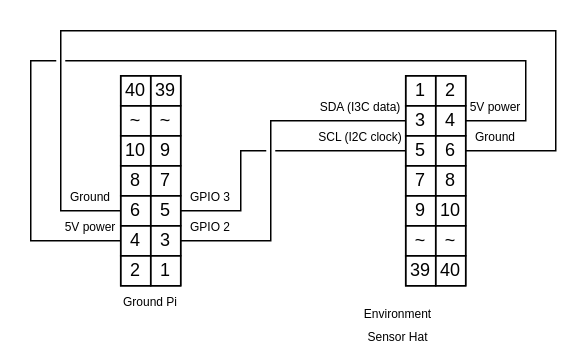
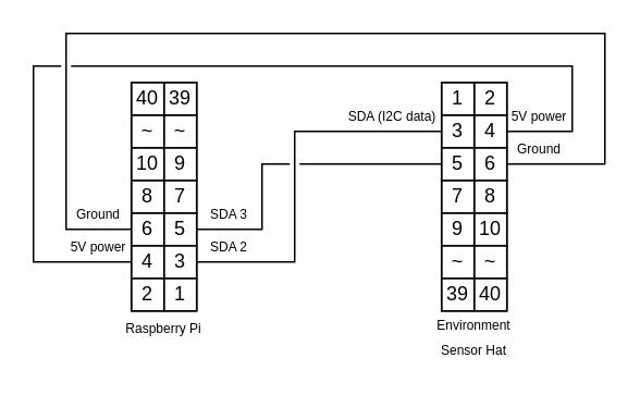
  <mxCell id="0" />
  <mxCell id="1" parent="0" />
  <mxCell id="2" value="" style="childLayout=tableLayout;recursiveResize=0;shadow=0;fillColor=none;" vertex="1" parent="1"><mxGeometry x="79.97" y="50" width="40" height="140" as="geometry" /></mxCell>
  <mxCell id="3" value="" style="shape=tableRow;horizontal=0;startSize=0;swimlaneHead=0;swimlaneBody=0;top=0;left=0;bottom=0;right=0;dropTarget=0;collapsible=0;recursiveResize=0;expand=0;fontStyle=0;fillColor=none;strokeColor=inherit;" vertex="1" parent="2"><mxGeometry width="40" height="20" as="geometry" /></mxCell>
  <mxCell id="4" value="40" style="connectable=0;recursiveResize=0;strokeColor=inherit;fillColor=none;align=center;whiteSpace=wrap;html=1;" vertex="1" parent="3"><mxGeometry width="20" height="20" as="geometry"><mxRectangle width="20" height="20" as="alternateBounds" /></mxGeometry></mxCell>
  <mxCell id="5" value="39" style="connectable=0;recursiveResize=0;strokeColor=inherit;fillColor=none;align=center;whiteSpace=wrap;html=1;" vertex="1" parent="3"><mxGeometry x="20" width="20" height="20" as="geometry"><mxRectangle width="20" height="20" as="alternateBounds" /></mxGeometry></mxCell>
  <mxCell id="6" style="shape=tableRow;horizontal=0;startSize=0;swimlaneHead=0;swimlaneBody=0;top=0;left=0;bottom=0;right=0;dropTarget=0;collapsible=0;recursiveResize=0;expand=0;fontStyle=0;fillColor=none;strokeColor=inherit;" vertex="1" parent="2"><mxGeometry y="20" width="40" height="20" as="geometry" /></mxCell>
  <mxCell id="7" value="~" style="connectable=0;recursiveResize=0;strokeColor=inherit;fillColor=none;align=center;whiteSpace=wrap;html=1;" vertex="1" parent="6"><mxGeometry width="20" height="20" as="geometry"><mxRectangle width="20" height="20" as="alternateBounds" /></mxGeometry></mxCell>
  <mxCell id="8" value="~" style="connectable=0;recursiveResize=0;strokeColor=inherit;fillColor=none;align=center;whiteSpace=wrap;html=1;" vertex="1" parent="6"><mxGeometry x="20" width="20" height="20" as="geometry"><mxRectangle width="20" height="20" as="alternateBounds" /></mxGeometry></mxCell>
  <mxCell id="9" style="shape=tableRow;horizontal=0;startSize=0;swimlaneHead=0;swimlaneBody=0;top=0;left=0;bottom=0;right=0;dropTarget=0;collapsible=0;recursiveResize=0;expand=0;fontStyle=0;fillColor=none;strokeColor=inherit;" vertex="1" parent="2"><mxGeometry y="40" width="40" height="20" as="geometry" /></mxCell>
  <mxCell id="10" value="10" style="connectable=0;recursiveResize=0;strokeColor=inherit;fillColor=none;align=center;whiteSpace=wrap;html=1;" vertex="1" parent="9"><mxGeometry width="20" height="20" as="geometry"><mxRectangle width="20" height="20" as="alternateBounds" /></mxGeometry></mxCell>
  <mxCell id="11" value="9" style="connectable=0;recursiveResize=0;strokeColor=inherit;fillColor=none;align=center;whiteSpace=wrap;html=1;" vertex="1" parent="9"><mxGeometry x="20" width="20" height="20" as="geometry"><mxRectangle width="20" height="20" as="alternateBounds" /></mxGeometry></mxCell>
  <mxCell id="12" style="shape=tableRow;horizontal=0;startSize=0;swimlaneHead=0;swimlaneBody=0;top=0;left=0;bottom=0;right=0;dropTarget=0;collapsible=0;recursiveResize=0;expand=0;fontStyle=0;fillColor=none;strokeColor=inherit;" vertex="1" parent="2"><mxGeometry y="60" width="40" height="20" as="geometry" /></mxCell>
  <mxCell id="13" value="8" style="connectable=0;recursiveResize=0;strokeColor=inherit;fillColor=none;align=center;whiteSpace=wrap;html=1;" vertex="1" parent="12"><mxGeometry width="20" height="20" as="geometry"><mxRectangle width="20" height="20" as="alternateBounds" /></mxGeometry></mxCell>
  <mxCell id="14" value="7" style="connectable=0;recursiveResize=0;strokeColor=inherit;fillColor=none;align=center;whiteSpace=wrap;html=1;" vertex="1" parent="12"><mxGeometry x="20" width="20" height="20" as="geometry"><mxRectangle width="20" height="20" as="alternateBounds" /></mxGeometry></mxCell>
  <mxCell id="15" style="shape=tableRow;horizontal=0;startSize=0;swimlaneHead=0;swimlaneBody=0;top=0;left=0;bottom=0;right=0;dropTarget=0;collapsible=0;recursiveResize=0;expand=0;fontStyle=0;fillColor=none;strokeColor=inherit;" vertex="1" parent="2"><mxGeometry y="80" width="40" height="20" as="geometry" /></mxCell>
  <mxCell id="16" value="6" style="connectable=0;recursiveResize=0;strokeColor=inherit;fillColor=none;align=center;whiteSpace=wrap;html=1;" vertex="1" parent="15"><mxGeometry width="20" height="20" as="geometry"><mxRectangle width="20" height="20" as="alternateBounds" /></mxGeometry></mxCell>
  <mxCell id="17" value="5" style="connectable=0;recursiveResize=0;strokeColor=inherit;fillColor=none;align=center;whiteSpace=wrap;html=1;" vertex="1" parent="15"><mxGeometry x="20" width="20" height="20" as="geometry"><mxRectangle width="20" height="20" as="alternateBounds" /></mxGeometry></mxCell>
  <mxCell id="18" style="shape=tableRow;horizontal=0;startSize=0;swimlaneHead=0;swimlaneBody=0;top=0;left=0;bottom=0;right=0;dropTarget=0;collapsible=0;recursiveResize=0;expand=0;fontStyle=0;fillColor=none;strokeColor=inherit;" vertex="1" parent="2"><mxGeometry y="100" width="40" height="20" as="geometry" /></mxCell>
  <mxCell id="19" value="4" style="connectable=0;recursiveResize=0;strokeColor=inherit;fillColor=none;align=center;whiteSpace=wrap;html=1;" vertex="1" parent="18"><mxGeometry width="20" height="20" as="geometry"><mxRectangle width="20" height="20" as="alternateBounds" /></mxGeometry></mxCell>
  <mxCell id="20" value="3" style="connectable=0;recursiveResize=0;strokeColor=inherit;fillColor=none;align=center;whiteSpace=wrap;html=1;" vertex="1" parent="18"><mxGeometry x="20" width="20" height="20" as="geometry"><mxRectangle width="20" height="20" as="alternateBounds" /></mxGeometry></mxCell>
  <mxCell id="21" style="shape=tableRow;horizontal=0;startSize=0;swimlaneHead=0;swimlaneBody=0;top=0;left=0;bottom=0;right=0;dropTarget=0;collapsible=0;recursiveResize=0;expand=0;fontStyle=0;fillColor=none;strokeColor=inherit;" vertex="1" parent="2"><mxGeometry y="120" width="40" height="20" as="geometry" /></mxCell>
  <mxCell id="22" value="2" style="connectable=0;recursiveResize=0;strokeColor=inherit;fillColor=none;align=center;whiteSpace=wrap;html=1;" vertex="1" parent="21"><mxGeometry width="20" height="20" as="geometry"><mxRectangle width="20" height="20" as="alternateBounds" /></mxGeometry></mxCell>
  <mxCell id="23" value="1" style="connectable=0;recursiveResize=0;strokeColor=inherit;fillColor=none;align=center;whiteSpace=wrap;html=1;" vertex="1" parent="21"><mxGeometry x="20" width="20" height="20" as="geometry"><mxRectangle width="20" height="20" as="alternateBounds" /></mxGeometry></mxCell>
  <mxCell id="24" value="" style="childLayout=tableLayout;recursiveResize=0;shadow=0;fillColor=none;" vertex="1" parent="1"><mxGeometry x="269.97" y="50" width="40" height="140" as="geometry" /></mxCell>
  <mxCell id="25" value="" style="shape=tableRow;horizontal=0;startSize=0;swimlaneHead=0;swimlaneBody=0;top=0;left=0;bottom=0;right=0;dropTarget=0;collapsible=0;recursiveResize=0;expand=0;fontStyle=0;fillColor=none;strokeColor=inherit;" vertex="1" parent="24"><mxGeometry width="40" height="20" as="geometry" /></mxCell>
  <mxCell id="26" value="&lt;div&gt;1&lt;/div&gt;" style="connectable=0;recursiveResize=0;strokeColor=inherit;fillColor=none;align=center;whiteSpace=wrap;html=1;" vertex="1" parent="25"><mxGeometry width="20" height="20" as="geometry"><mxRectangle width="20" height="20" as="alternateBounds" /></mxGeometry></mxCell>
  <mxCell id="27" value="2" style="connectable=0;recursiveResize=0;strokeColor=inherit;fillColor=none;align=center;whiteSpace=wrap;html=1;" vertex="1" parent="25"><mxGeometry x="20" width="20" height="20" as="geometry"><mxRectangle width="20" height="20" as="alternateBounds" /></mxGeometry></mxCell>
  <mxCell id="28" style="shape=tableRow;horizontal=0;startSize=0;swimlaneHead=0;swimlaneBody=0;top=0;left=0;bottom=0;right=0;dropTarget=0;collapsible=0;recursiveResize=0;expand=0;fontStyle=0;fillColor=none;strokeColor=inherit;" vertex="1" parent="24"><mxGeometry y="20" width="40" height="20" as="geometry" /></mxCell>
  <mxCell id="29" value="3" style="connectable=0;recursiveResize=0;strokeColor=inherit;fillColor=none;align=center;whiteSpace=wrap;html=1;" vertex="1" parent="28"><mxGeometry width="20" height="20" as="geometry"><mxRectangle width="20" height="20" as="alternateBounds" /></mxGeometry></mxCell>
  <mxCell id="30" value="&lt;div&gt;4&lt;/div&gt;" style="connectable=0;recursiveResize=0;strokeColor=inherit;fillColor=none;align=center;whiteSpace=wrap;html=1;" vertex="1" parent="28"><mxGeometry x="20" width="20" height="20" as="geometry"><mxRectangle width="20" height="20" as="alternateBounds" /></mxGeometry></mxCell>
  <mxCell id="31" style="shape=tableRow;horizontal=0;startSize=0;swimlaneHead=0;swimlaneBody=0;top=0;left=0;bottom=0;right=0;dropTarget=0;collapsible=0;recursiveResize=0;expand=0;fontStyle=0;fillColor=none;strokeColor=inherit;" vertex="1" parent="24"><mxGeometry y="40" width="40" height="20" as="geometry" /></mxCell>
  <mxCell id="32" value="5" style="connectable=0;recursiveResize=0;strokeColor=inherit;fillColor=none;align=center;whiteSpace=wrap;html=1;" vertex="1" parent="31"><mxGeometry width="20" height="20" as="geometry"><mxRectangle width="20" height="20" as="alternateBounds" /></mxGeometry></mxCell>
  <mxCell id="33" value="6" style="connectable=0;recursiveResize=0;strokeColor=inherit;fillColor=none;align=center;whiteSpace=wrap;html=1;" vertex="1" parent="31"><mxGeometry x="20" width="20" height="20" as="geometry"><mxRectangle width="20" height="20" as="alternateBounds" /></mxGeometry></mxCell>
  <mxCell id="34" style="shape=tableRow;horizontal=0;startSize=0;swimlaneHead=0;swimlaneBody=0;top=0;left=0;bottom=0;right=0;dropTarget=0;collapsible=0;recursiveResize=0;expand=0;fontStyle=0;fillColor=none;strokeColor=inherit;" vertex="1" parent="24"><mxGeometry y="60" width="40" height="20" as="geometry" /></mxCell>
  <mxCell id="35" value="7" style="connectable=0;recursiveResize=0;strokeColor=inherit;fillColor=none;align=center;whiteSpace=wrap;html=1;" vertex="1" parent="34"><mxGeometry width="20" height="20" as="geometry"><mxRectangle width="20" height="20" as="alternateBounds" /></mxGeometry></mxCell>
  <mxCell id="36" value="8" style="connectable=0;recursiveResize=0;strokeColor=inherit;fillColor=none;align=center;whiteSpace=wrap;html=1;" vertex="1" parent="34"><mxGeometry x="20" width="20" height="20" as="geometry"><mxRectangle width="20" height="20" as="alternateBounds" /></mxGeometry></mxCell>
  <mxCell id="37" style="shape=tableRow;horizontal=0;startSize=0;swimlaneHead=0;swimlaneBody=0;top=0;left=0;bottom=0;right=0;dropTarget=0;collapsible=0;recursiveResize=0;expand=0;fontStyle=0;fillColor=none;strokeColor=inherit;" vertex="1" parent="24"><mxGeometry y="80" width="40" height="20" as="geometry" /></mxCell>
  <mxCell id="38" value="9" style="connectable=0;recursiveResize=0;strokeColor=inherit;fillColor=none;align=center;whiteSpace=wrap;html=1;" vertex="1" parent="37"><mxGeometry width="20" height="20" as="geometry"><mxRectangle width="20" height="20" as="alternateBounds" /></mxGeometry></mxCell>
  <mxCell id="39" value="10" style="connectable=0;recursiveResize=0;strokeColor=inherit;fillColor=none;align=center;whiteSpace=wrap;html=1;" vertex="1" parent="37"><mxGeometry x="20" width="20" height="20" as="geometry"><mxRectangle width="20" height="20" as="alternateBounds" /></mxGeometry></mxCell>
  <mxCell id="40" style="shape=tableRow;horizontal=0;startSize=0;swimlaneHead=0;swimlaneBody=0;top=0;left=0;bottom=0;right=0;dropTarget=0;collapsible=0;recursiveResize=0;expand=0;fontStyle=0;fillColor=none;strokeColor=inherit;" vertex="1" parent="24"><mxGeometry y="100" width="40" height="20" as="geometry" /></mxCell>
  <mxCell id="41" value="~" style="connectable=0;recursiveResize=0;strokeColor=inherit;fillColor=none;align=center;whiteSpace=wrap;html=1;" vertex="1" parent="40"><mxGeometry width="20" height="20" as="geometry"><mxRectangle width="20" height="20" as="alternateBounds" /></mxGeometry></mxCell>
  <mxCell id="42" value="~" style="connectable=0;recursiveResize=0;strokeColor=inherit;fillColor=none;align=center;whiteSpace=wrap;html=1;" vertex="1" parent="40"><mxGeometry x="20" width="20" height="20" as="geometry"><mxRectangle width="20" height="20" as="alternateBounds" /></mxGeometry></mxCell>
  <mxCell id="43" style="shape=tableRow;horizontal=0;startSize=0;swimlaneHead=0;swimlaneBody=0;top=0;left=0;bottom=0;right=0;dropTarget=0;collapsible=0;recursiveResize=0;expand=0;fontStyle=0;fillColor=none;strokeColor=inherit;" vertex="1" parent="24"><mxGeometry y="120" width="40" height="20" as="geometry" /></mxCell>
  <mxCell id="44" value="39" style="connectable=0;recursiveResize=0;strokeColor=inherit;fillColor=none;align=center;whiteSpace=wrap;html=1;" vertex="1" parent="43"><mxGeometry width="20" height="20" as="geometry"><mxRectangle width="20" height="20" as="alternateBounds" /></mxGeometry></mxCell>
  <mxCell id="45" value="40" style="connectable=0;recursiveResize=0;strokeColor=inherit;fillColor=none;align=center;whiteSpace=wrap;html=1;" vertex="1" parent="43"><mxGeometry x="20" width="20" height="20" as="geometry"><mxRectangle width="20" height="20" as="alternateBounds" /></mxGeometry></mxCell>
  <mxCell id="46" style="edgeStyle=orthogonalEdgeStyle;rounded=0;orthogonalLoop=1;jettySize=auto;html=1;exitX=0;exitY=1;exitDx=0;exitDy=0;entryX=0;entryY=0.5;entryDx=0;entryDy=0;endArrow=none;endFill=0;" edge="1" parent="1" source="47" target="28"><mxGeometry relative="1" as="geometry"><Array as="points"><mxPoint x="180" y="160" /><mxPoint x="180" y="80" /></Array></mxGeometry></mxCell>
- <mxCell id="47" value="&lt;font style=&quot;font-size: 8px;&quot;&gt;GPIO 2&lt;/font&gt;" style="text;html=1;align=center;verticalAlign=middle;whiteSpace=wrap;rounded=0;" vertex="1" parent="1"><mxGeometry x="119.97" y="140" width="40" height="20" as="geometry" /></mxCell>
+ <mxCell id="47" value="&lt;font style=&quot;font-size: 8px;&quot;&gt;SDA 2&lt;/font&gt;" style="text;html=1;align=center;verticalAlign=middle;whiteSpace=wrap;rounded=0;" vertex="1" parent="1"><mxGeometry x="119.97" y="140" width="40" height="20" as="geometry" /></mxCell>
  <mxCell id="48" style="edgeStyle=orthogonalEdgeStyle;rounded=0;orthogonalLoop=1;jettySize=auto;html=1;exitX=0;exitY=1;exitDx=0;exitDy=0;entryX=0;entryY=0.5;entryDx=0;entryDy=0;jumpStyle=gap;endArrow=none;endFill=0;" edge="1" parent="1" source="49" target="31"><mxGeometry relative="1" as="geometry"><Array as="points"><mxPoint x="160" y="140" /><mxPoint x="160" y="100" /></Array></mxGeometry></mxCell>
- <mxCell id="49" value="&lt;font style=&quot;font-size: 8px;&quot;&gt;GPIO 3&lt;/font&gt;" style="text;html=1;align=center;verticalAlign=middle;whiteSpace=wrap;rounded=0;" vertex="1" parent="1"><mxGeometry x="119.97" y="120" width="40" height="20" as="geometry" /></mxCell>
- <mxCell id="50" value="&lt;font style=&quot;font-size: 8px;&quot;&gt;SDA (I3C data)&lt;/font&gt;" style="text;html=1;align=center;verticalAlign=middle;whiteSpace=wrap;rounded=0;" vertex="1" parent="1"><mxGeometry x="209.97" y="60" width="60" height="20" as="geometry" /></mxCell>
- <mxCell id="51" value="&lt;font style=&quot;font-size: 8px;&quot;&gt;SCL (I2C clock)&lt;/font&gt;" style="text;html=1;align=center;verticalAlign=middle;whiteSpace=wrap;rounded=0;" vertex="1" parent="1"><mxGeometry x="209.97" y="80" width="60" height="20" as="geometry" /></mxCell>
+ <mxCell id="49" value="&lt;font style=&quot;font-size: 8px;&quot;&gt;SDA 3&lt;/font&gt;" style="text;html=1;align=center;verticalAlign=middle;whiteSpace=wrap;rounded=0;" vertex="1" parent="1"><mxGeometry x="119.97" y="120" width="40" height="20" as="geometry" /></mxCell>
+ <mxCell id="50" value="&lt;font style=&quot;font-size: 8px;&quot;&gt;SDA (I2C data)&lt;/font&gt;" style="text;html=1;align=center;verticalAlign=middle;whiteSpace=wrap;rounded=0;" vertex="1" parent="1"><mxGeometry x="209.97" y="60" width="60" height="20" as="geometry" /></mxCell>
  <mxCell id="52" value="&lt;font style=&quot;font-size: 8px;&quot;&gt;5V power&lt;/font&gt;" style="text;html=1;align=center;verticalAlign=middle;whiteSpace=wrap;rounded=0;" vertex="1" parent="1"><mxGeometry x="309.97" y="60" width="40" height="20" as="geometry" /></mxCell>
  <mxCell id="53" value="&lt;font style=&quot;font-size: 8px;&quot;&gt;Ground&lt;/font&gt;" style="text;html=1;align=center;verticalAlign=middle;whiteSpace=wrap;rounded=0;" vertex="1" parent="1"><mxGeometry x="309.97" y="80" width="40" height="20" as="geometry" /></mxCell>
  <mxCell id="54" style="edgeStyle=orthogonalEdgeStyle;rounded=0;orthogonalLoop=1;jettySize=auto;html=1;exitX=1;exitY=0;exitDx=0;exitDy=0;entryX=0;entryY=1;entryDx=0;entryDy=0;endArrow=none;endFill=0;" edge="1" parent="1" source="56" target="53"><mxGeometry relative="1" as="geometry"><Array as="points"><mxPoint x="40" y="140" /><mxPoint x="40" y="20" /><mxPoint x="370" y="20" /><mxPoint x="370" y="100" /></Array></mxGeometry></mxCell>
  <mxCell id="55" style="edgeStyle=orthogonalEdgeStyle;rounded=0;orthogonalLoop=1;jettySize=auto;html=1;exitX=1;exitY=1;exitDx=0;exitDy=0;entryX=1;entryY=0.5;entryDx=0;entryDy=0;jumpStyle=gap;endArrow=none;endFill=0;" edge="1" parent="1" source="56" target="28"><mxGeometry relative="1" as="geometry"><Array as="points"><mxPoint x="20" y="160" /><mxPoint x="20" y="40" /><mxPoint x="350" y="40" /><mxPoint x="350" y="80" /></Array></mxGeometry></mxCell>
  <mxCell id="56" value="&lt;font style=&quot;font-size: 8px;&quot;&gt;5V power&lt;/font&gt;" style="text;html=1;align=center;verticalAlign=middle;whiteSpace=wrap;rounded=0;" vertex="1" parent="1"><mxGeometry x="39.97" y="140" width="40" height="20" as="geometry" /></mxCell>
  <mxCell id="57" value="&lt;font style=&quot;font-size: 8px;&quot;&gt;Ground&lt;/font&gt;" style="text;html=1;align=center;verticalAlign=middle;whiteSpace=wrap;rounded=0;" vertex="1" parent="1"><mxGeometry x="39.97" y="120" width="40" height="20" as="geometry" /></mxCell>
- <mxCell id="58" value="&lt;font style=&quot;font-size: 8px;&quot;&gt;Ground Pi&lt;/font&gt;" style="text;html=1;align=center;verticalAlign=middle;whiteSpace=wrap;rounded=0;" vertex="1" parent="1"><mxGeometry x="69.97" y="190" width="60" height="20" as="geometry" /></mxCell>
- <mxCell id="59" value="&lt;font style=&quot;font-size: 8px;&quot;&gt;Environment Sensor Hat&lt;/font&gt;" style="text;html=1;align=center;verticalAlign=middle;whiteSpace=wrap;rounded=0;" vertex="1" parent="1"><mxGeometry x="229.97" y="200" width="70" height="30" as="geometry" /></mxCell>
+ <mxCell id="58" value="&lt;font style=&quot;font-size: 8px;&quot;&gt;Raspberry Pi&lt;/font&gt;" style="text;html=1;align=center;verticalAlign=middle;whiteSpace=wrap;rounded=0;" vertex="1" parent="1"><mxGeometry x="69.97" y="190" width="60" height="20" as="geometry" /></mxCell>
+ <mxCell id="59" value="&lt;font style=&quot;font-size: 8px;&quot;&gt;Environment Sensor Hat&lt;/font&gt;" style="text;html=1;align=center;verticalAlign=middle;whiteSpace=wrap;rounded=0;" vertex="1" parent="1"><mxGeometry x="254.97" y="190" width="70" height="30" as="geometry" /></mxCell>
